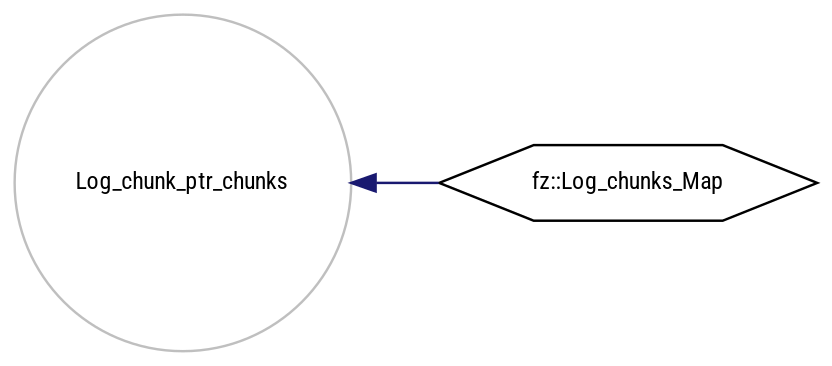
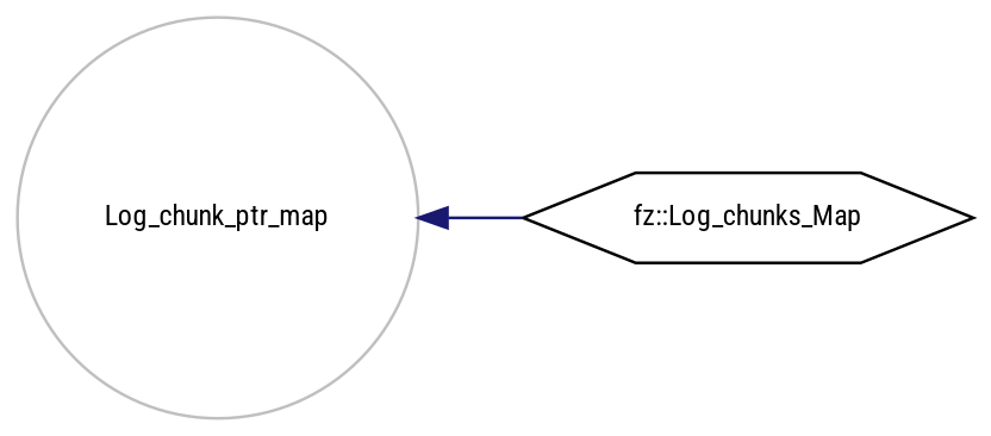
  digraph {
    rankdir=LR
    fontname="Roboto Condensed"
    node [fillcolor=white fontname="Roboto Condensed" fontsize=10 style=filled]
-   n1 [color=grey75 height=0.2 label=Log_chunk_ptr_chunks shape=circle width=0.4]
+   n1 [color=grey75 height=0.2 label=Log_chunk_ptr_map shape=circle width=0.4]
    n2 [color=black height=0.2 label="fz::Log_chunks_Map" shape=hexagon width=0.4]
    n1 -> n2 [color=midnightblue dir=back fontname="Roboto Condensed" fontsize=10 labelfontname=Helvetica labelfontsize=10 style=solid]
  }
